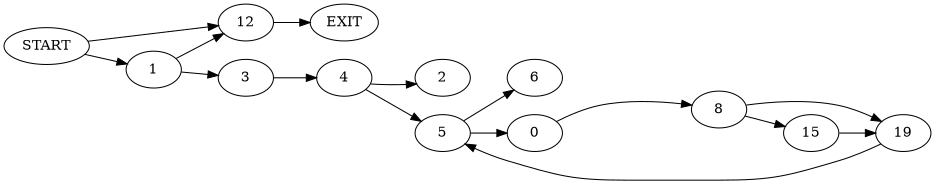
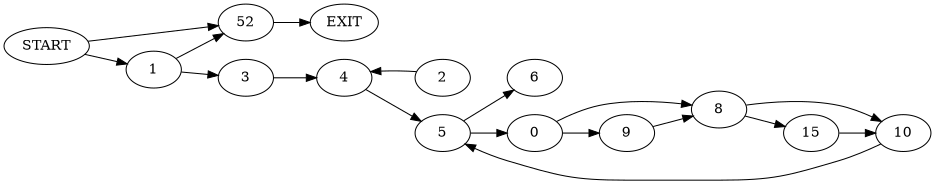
  digraph {
    rankdir=LR
    n1 [label=START]
    1
-   12
+   12 [label=52]
    3
    n5 [label=EXIT]
    2
    4
    5
    6
    n10 [label=0]
    8
-   10 [label=19]
+   9
+   10
    n14 [label=15]
    n1 -> 1
    n1 -> 12
    1 -> 12
    1 -> 3
    12 -> n5
    3 -> 4
-   4 -> 2
+   2 -> 4
    4 -> 5
    5 -> 6
    5 -> n10
    n10 -> 8
+   n10 -> 9
    8 -> 10
    8 -> n14
+   9 -> 8
    10 -> 5
    n14 -> 10
  }
